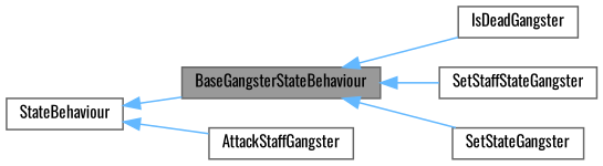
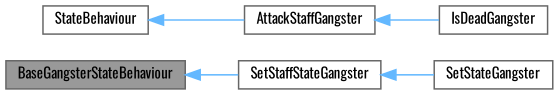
  digraph {
    fontname=Oswald
    rankdir=LR
    node [color=gray40 fillcolor=white fontname=Oswald fontsize=10 shape=box style=filled]
    edge [color=steelblue1 dir=back fontname=Oswald fontsize=10 labelfontname=Helvetica labelfontsize=10 style=solid]
    n1 [fillcolor=grey60 fontcolor=black height=0.2 label=BaseGangsterStateBehaviour width=0.4]
    n2 [height=0.2 label=IsDeadGangster width=0.4]
    n3 [height=0.2 label=SetStaffStateGangster width=0.4]
    n4 [height=0.2 label=SetStateGangster width=0.4]
    n5 [height=0.2 label=AttackStaffGangster width=0.4]
    n6 [height=0.2 label=StateBehaviour width=0.4]
-   n1 -> n2
+   n5 -> n2
    n1 -> n3
-   n1 -> n4
-   n6 -> n1
+   n3 -> n4
    n6 -> n5
  }
